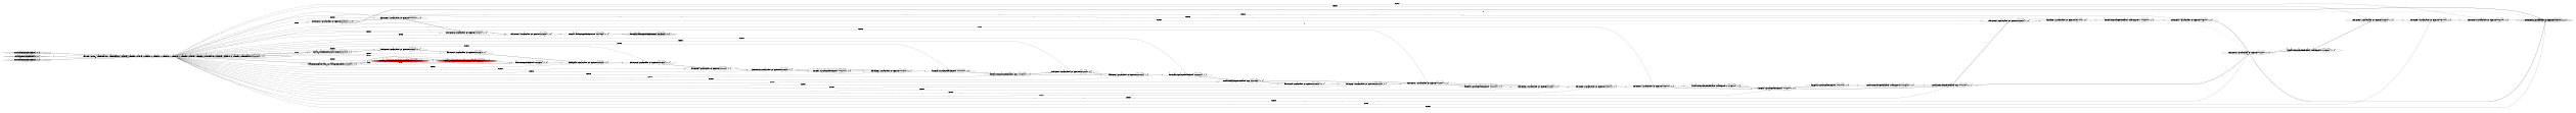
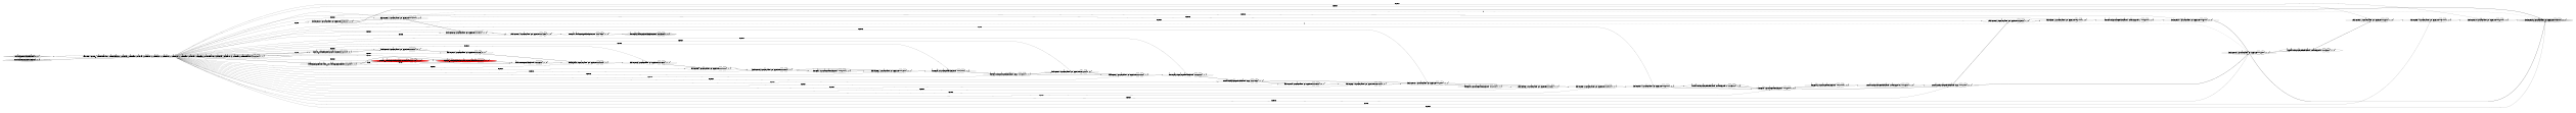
  digraph {
    rankdir=LR
    node [fillcolor=white shape=ellipse style=filled]
    edge [style=bold]
    n1 [label="check(sequence(21(,inputGate.pollNext().get(),PAGE_SIZE)@@@40@@@['1', '1', '0']"]
    n2 [label="check(sequence(22(,inputGate.pollNext().get(),PAGE_SIZE)@@@41@@@['1', '1', '0']"]
    n3 [label="check(sequence(15(,inputGate.pollNext().get(),PAGE_SIZE)@@@28@@@['1', '1', '1']"]
    n4 [fillcolor=lightgray label="assertEquals(3,handler.getAbortedCheckpointCounter())@@@45@@@['1', '1', '0']"]
    n5 [label="assertEquals(3L,inputGate.getLatestCheckpointId())@@@18@@@['1', '1', '1']"]
    n6 [label="assertThat(mockInputGate.getBlockedChannels(),empty())@@@19@@@['1', '1', '1']"]
    n7 [label="check(sequence(17(,inputGate.pollNext().get(),PAGE_SIZE)@@@33@@@['1', '1', '0']"]
    n8 [label="BufferOrEvent(( sequence = {createEndOfPartition(2),createEndOfPartition(1),createBuffer(0),createBuffer(0),createBuffer(3),createBarrier(2,3),createBarrier(2,0),createBarrier(3,0),createBarrier(3,3),createBuffer(0),createBuffer(0),createBuffer(3),createEndOfPartition(0),createBuffer(3),createBarrier(4,3),createBuffer(3),createEndOfPartition(3)}@@@3@@@['1', '1', '1']"]
    n9 [label="check(sequence(14(,inputGate.pollNext().get(),PAGE_SIZE)@@@25@@@['1', '1', '1']"]
    n10 [label="ValidatingCheckpointHandler handler = new ValidatingCheckpointHandler()@@@6@@@['1', '1', '0']"]
    n11 [label="check(sequence(19(,inputGate.pollNext().get(),PAGE_SIZE)@@@37@@@['1', '1', '0']"]
    n12 [fillcolor=red label="inputGate = createCheckpointedInputGate(3,sequence,handler,false)@@@7@@@['0', '1', '0']"]
    n13 [label="check(sequence(6(,inputGate.pollNext().get(),PAGE_SIZE)@@@13@@@['1', '1', '1']"]
    n14 [label="check(sequence(24(,inputGate.pollNext().get(),PAGE_SIZE)@@@43@@@['1', '1', '0']"]
    n15 [label="check(sequence(3(,inputGate.pollNext().get(),PAGE_SIZE)@@@10@@@['1', '1', '1']"]
    n16 [label="check(sequence(4(,inputGate.pollNext().get(),PAGE_SIZE)@@@11@@@['1', '1', '1']"]
    n17 [label="check(sequence(13(,inputGate.pollNext().get(),PAGE_SIZE)@@@24@@@['1', '1', '1']"]
    n18 [label="check(sequence(1(,inputGate.pollNext().get(),PAGE_SIZE)@@@8@@@['0', '0', '1']"]
    n19 [label="assertEquals(4L,inputGate.getLatestCheckpointId())@@@26@@@['1', '1', '1']"]
    n20 [label="check(sequence(18(,inputGate.pollNext().get(),PAGE_SIZE)@@@36@@@['1', '1', '0']"]
    n21 [label="check(sequence(10(,inputGate.pollNext().get(),PAGE_SIZE)@@@21@@@['0', '0', '1']"]
    n22 [label="check(sequence(8(,inputGate.pollNext().get(),PAGE_SIZE)@@@17@@@['1', '1', '1']"]
    n23 [label="check(sequence(9(,inputGate.pollNext().get(),PAGE_SIZE)@@@20@@@['0', '0', '1']"]
    n24 [fillcolor=red label="inputGate = createCheckpointedInputGate(3,sequence,handler)@@@7@@@['1', '0', '0']"]
    n25 [label="check(sequence(2(,inputGate.pollNext().get(),PAGE_SIZE)@@@9@@@['1', '1', '1']"]
    n26 [label="check(sequence(15(,inputGate.pollNext().get(),PAGE_SIZE)@@@30@@@['1', '1', '0']"]
    n27 [label="assertThat(mockInputGate.getBlockedChannels(),empty())@@@15@@@['1', '1', '1']"]
    n28 [label="check(sequence(12(,inputGate.pollNext().get(),PAGE_SIZE)@@@23@@@['1', '1', '1']"]
    n29 [label="check(sequence(16(,inputGate.pollNext().get(),PAGE_SIZE)@@@31@@@['1', '1', '0']"]
    n30 [label="check(sequence(5(,inputGate.pollNext().get(),PAGE_SIZE)@@@12@@@['1', '1', '1']"]
    n31 [fillcolor=lightgray label="check(sequence(16(,inputGate.pollNext().get(),PAGE_SIZE)@@@29@@@['1', '1', '1']"]
    n32 [label="check(sequence(23(,inputGate.pollNext().get(),PAGE_SIZE)@@@42@@@['1', '1', '0']"]
    n33 [label="check(sequence(7(,inputGate.pollNext().get(),PAGE_SIZE)@@@16@@@['0', '0', '1']"]
    n34 [label="assertEquals(2L,inputGate.getLatestCheckpointId())@@@14@@@['1', '1', '1']"]
    n35 [label="assertThat(mockInputGate.getBlockedChannels(),empty())@@@27@@@['1', '1', '1']"]
    n36 [label="check(sequence(0(,inputGate.pollNext().get(),PAGE_SIZE)@@@7@@@['0', '0', '1']"]
    n37 [label="check(sequence(20(,inputGate.pollNext().get(),PAGE_SIZE)@@@38@@@['1', '1', '0']"]
    n38 [label="inputGate = createCheckpointedInputGate(4,sequence)@@@6@@@['0', '0', '1']"]
    n39 [label="check(sequence(11(,inputGate.pollNext().get(),PAGE_SIZE)@@@22@@@['1', '1', '1']"]
    n40 [label="assertThat(mockInputGate.getBlockedChannels(),containsInAnyOrder(0,2))@@@32@@@['1', '1', '0']"]
    n41 [label="assertThat(mockInputGate.getBlockedChannels(),containsInAnyOrder(0,1))@@@25@@@['1', '1', '0']"]
    n42 [label="assertThat(mockInputGate.getBlockedChannels(),containsInAnyOrder(2))@@@28@@@['1', '1', '0']"]
    n43 [label="handler.setNextExpectedCheckpointId(1L)@@@8@@@['1', '1', '0']"]
-   n44 [fillcolor=lightgray label="testMultiChannelJumpingOverCheckpoint['1', '0', '0']" shape=diamond]
    n45 [label="assertEquals(1,handler.getTriggeredCheckpointCounter())@@@44@@@['1', '1', '0']"]
    n46 [label="assertThat(mockInputGate.getBlockedChannels(),containsInAnyOrder(1))@@@35@@@['1', '1', '0']"]
    n47 [label="assertEquals(3L,inputGate.getLatestCheckpointId())@@@27@@@['1', '1', '0']"]
    n48 [fillcolor=lightgray label="testStartAlignmentWithClosedChannels['0', '0', '1']" shape=diamond]
    n49 [fillcolor=lightgray label="testMultiChannelJumpingOverCheckpoint['0', '1', '0']" shape=diamond]
    n50 [label="assertEquals(1L,inputGate.getLatestCheckpointId())@@@13@@@['1', '1', '0']"]
    n51 [label="assertEquals(2L,inputGate.getLatestCheckpointId())@@@21@@@['1', '1', '0']"]
    n1 -> n2
    n1 -> n3 [label=0 style=dashed]
    n2 -> n31 [label=0 style=dashed]
    n2 -> n32
    n3 -> n31
    n3 -> n46
    n5 -> n6
    n6 -> n23
    n6 -> n39
    n7 -> n3
    n8 -> n1 [label=sequence style=solid]
    n8 -> n2 [label=sequence style=solid]
    n8 -> n3 [label=sequence style=solid]
    n8 -> n5 [label=sequence style=solid]
    n8 -> n6 [label=sequence style=solid]
    n8 -> n7 [label=sequence style=solid]
    n8 -> n9 [label=sequence style=solid]
    n8 -> n10
    n8 -> n11 [label=sequence style=solid]
    n8 -> n12 [label=sequence style=solid]
    n8 -> n13 [label=sequence style=solid]
    n8 -> n14 [label=sequence style=solid]
    n8 -> n15 [label=sequence style=solid]
    n8 -> n16 [label=sequence style=solid]
    n8 -> n17 [label=sequence style=solid]
    n8 -> n18 [label=sequence style=solid]
    n8 -> n19 [label=sequence style=solid]
    n8 -> n20 [label=sequence style=solid]
    n8 -> n21 [label=sequence style=solid]
    n8 -> n22 [label=sequence style=solid]
    n8 -> n23 [label=sequence style=solid]
    n8 -> n24 [label=sequence style=solid]
    n8 -> n25 [label=sequence style=solid]
    n8 -> n26 [label=sequence style=solid]
    n8 -> n27 [label=sequence style=solid]
    n8 -> n28 [label=sequence style=solid]
    n8 -> n29 [label=sequence style=solid]
    n8 -> n30 [label=sequence style=solid]
    n8 -> n31 [label=sequence style=solid]
    n8 -> n32 [label=sequence style=solid]
    n8 -> n33 [label=sequence style=solid]
    n8 -> n34 [label=sequence style=solid]
    n8 -> n35 [label=sequence style=solid]
    n8 -> n36 [label=sequence style=solid]
    n8 -> n37 [label=sequence style=solid]
    n8 -> n38
    n8 -> n38 [label=sequence style=solid]
    n8 -> n39 [label=sequence style=solid]
    n9 -> n19
    n9 -> n41
    n10 -> n12
    n10 -> n12 [label=handler style=solid]
    n10 -> n24
    n10 -> n24 [label=handler style=solid]
    n11 -> n37
    n12 -> n43
    n13 -> n34
    n14 -> n45
    n15 -> n16
    n16 -> n30
    n17 -> n9
    n18 -> n25
    n19 -> n35
    n19 -> n47
    n20 -> n11
    n21 -> n39
    n22 -> n5
    n23 -> n21
    n24 -> n12 [label=0 style=dashed]
    n24 -> n43
    n25 -> n15
    n26 -> n29
    n27 -> n22
    n27 -> n33
    n28 -> n17
    n29 -> n40
    n30 -> n13
    n30 -> n50
    n31 -> n1
    n32 -> n14
    n33 -> n22
    n34 -> n27
    n35 -> n3
    n35 -> n26
    n36 -> n18
    n37 -> n31
    n38 -> n36
    n39 -> n28
    n39 -> n51
    n40 -> n7
    n41 -> n19
    n42 -> n35
    n43 -> n25
-   n44 -> n8
    n45 -> n4
    n46 -> n20
    n47 -> n42
    n48 -> n8
    n49 -> n8
    n50 -> n13
    n51 -> n28
  }
